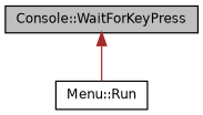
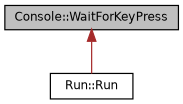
  digraph {
    rankdir=TB
    fontname="DejaVu Sans"
    node [color=black fontname="DejaVu Sans" fontsize=10 shape=record style=filled]
    n1 [fillcolor=grey75 fontcolor=black height=0.2 label="Console::WaitForKeyPress" width=0.4]
-   n2 [fillcolor=white height=0.2 label="Menu::Run" width=0.4]
+   n2 [fillcolor=white height=0.2 label="Run::Run" width=0.4]
    n1 -> n2 [color=brown dir=back fontname="DejaVu Sans" fontsize=10 labelfontname=Helvetica labelfontsize=10 style=solid]
  }
